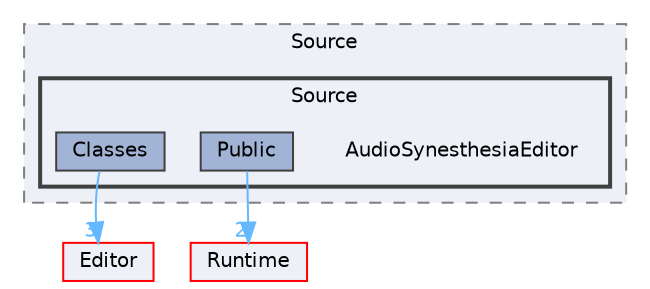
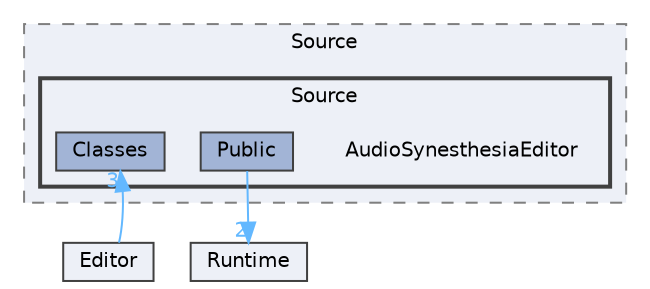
  digraph {
    compound=true
    node [fontname=Helvetica fontsize=10 shape=box color=grey25 fillcolor="#a2b4d6" style=filled]
    edge [color=steelblue1 fontcolor=steelblue1 fontname=Helvetica fontsize=10 labeldistance=1.5 labelfontname=Helvetica labelfontsize=10]
    n1 [height=0.2 label=AudioSynesthesiaEditor shape=plaintext width=0.4 color="" fillcolor="" style=""]
    n2 [height=0.2 label=Classes width=0.4]
    n3 [height=0.2 label=Public width=0.4]
-   n4 [color=red fillcolor="#edf0f7" height=0.2 label=Editor width=0.4]
-   n5 [color=red fillcolor="#edf0f7" height=0.2 label=Runtime width=0.4]
+   n4 [fillcolor="#edf0f7" height=0.2 label=Editor width=0.4]
+   n5 [fillcolor="#edf0f7" height=0.2 label=Runtime width=0.4]
    subgraph cluster_1 {
      bgcolor="#edf0f7"
      fontname=Helvetica
      fontsize=10
      label=Source
      pencolor=grey50
      style="filled,dashed"
      subgraph cluster_2 {
        bgcolor="#edf0f7"
        fontname=Helvetica
        fontsize=10
        pencolor=grey25
        style="filled,bold"
        n1
        n2
        n3
      }
    }
-   n2 -> n4 [headlabel=3]
+   n4 -> n2 [headlabel=3]
    n3 -> n5 [headlabel=2]
  }
